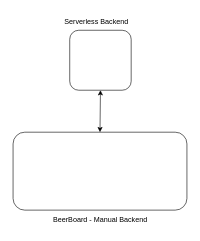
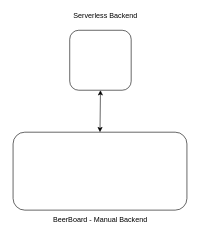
  <mxCell id="0" />
  <mxCell id="1" parent="0" />
  <mxCell id="2" value="" style="rounded=1;whiteSpace=wrap;html=1;" vertex="1" parent="1"><mxGeometry x="20.99" y="220" width="290" height="130" as="geometry" /></mxCell>
  <mxCell id="3" value="BeerBoard - Manual Backend" style="text;strokeColor=none;fillColor=none;align=left;verticalAlign=middle;spacingLeft=4;spacingRight=4;overflow=hidden;points=[[0,0.5],[1,0.5]];portConstraint=eastwest;rotatable=0;" vertex="1" parent="1"><mxGeometry x="81.98" y="350" width="170" height="30" as="geometry" /></mxCell>
  <mxCell id="4" value="" style="rounded=1;whiteSpace=wrap;html=1;" vertex="1" parent="1"><mxGeometry x="115.5" y="50" width="102.5" height="100" as="geometry" /></mxCell>
- <mxCell id="5" value="Serverless Backend" style="text;strokeColor=none;fillColor=none;align=left;verticalAlign=middle;spacingLeft=4;spacingRight=4;overflow=hidden;points=[[0,0.5],[1,0.5]];portConstraint=eastwest;rotatable=0;" vertex="1" parent="1"><mxGeometry x="100.99" y="20" width="130" height="30" as="geometry" /></mxCell>
+ <mxCell id="5" value="Serverless Backend" style="text;strokeColor=none;fillColor=none;align=left;verticalAlign=middle;spacingLeft=4;spacingRight=4;overflow=hidden;points=[[0,0.5],[1,0.5]];portConstraint=eastwest;rotatable=0;" vertex="1" parent="1"><mxGeometry x="115.99" y="10" width="130" height="30" as="geometry" /></mxCell>
  <mxCell id="6" value="" style="shape=image;imageAspect=0;aspect=fixed;verticalLabelPosition=bottom;verticalAlign=top;image=https://images.squarespace-cdn.com/content/v1/51814c87e4b0c1fda9c1fc50/1528473310893-RH0HG7R5C0QURMFQJBSU/600px-AWS_Lambda_logo.svg.png;" vertex="1" parent="1"><mxGeometry x="121.75" y="55" width="90" height="90" as="geometry" /></mxCell>
  <mxCell id="7" value="" style="shape=image;imageAspect=0;aspect=fixed;verticalLabelPosition=bottom;verticalAlign=top;image=https://res.cloudinary.com/practicaldev/image/fetch/s--Dfr0iwd6--/c_imagga_scale,f_auto,fl_progressive,h_420,q_auto,w_1000/https://thepracticaldev.s3.amazonaws.com/i/gw6b6sykbaajyzisp72c.png;" vertex="1" parent="1"><mxGeometry x="26.25" y="226" width="281.47" height="118" as="geometry" /></mxCell>
  <mxCell id="8" value="" style="endArrow=classic;startArrow=classic;html=1;rounded=0;entryX=0.5;entryY=1;entryDx=0;entryDy=0;exitX=0.5;exitY=0;exitDx=0;exitDy=0;" edge="1" parent="1" source="2" target="4"><mxGeometry width="50" height="50" relative="1" as="geometry"><mxPoint x="150" y="260" as="sourcePoint" /><mxPoint x="200" y="210" as="targetPoint" /></mxGeometry></mxCell>
